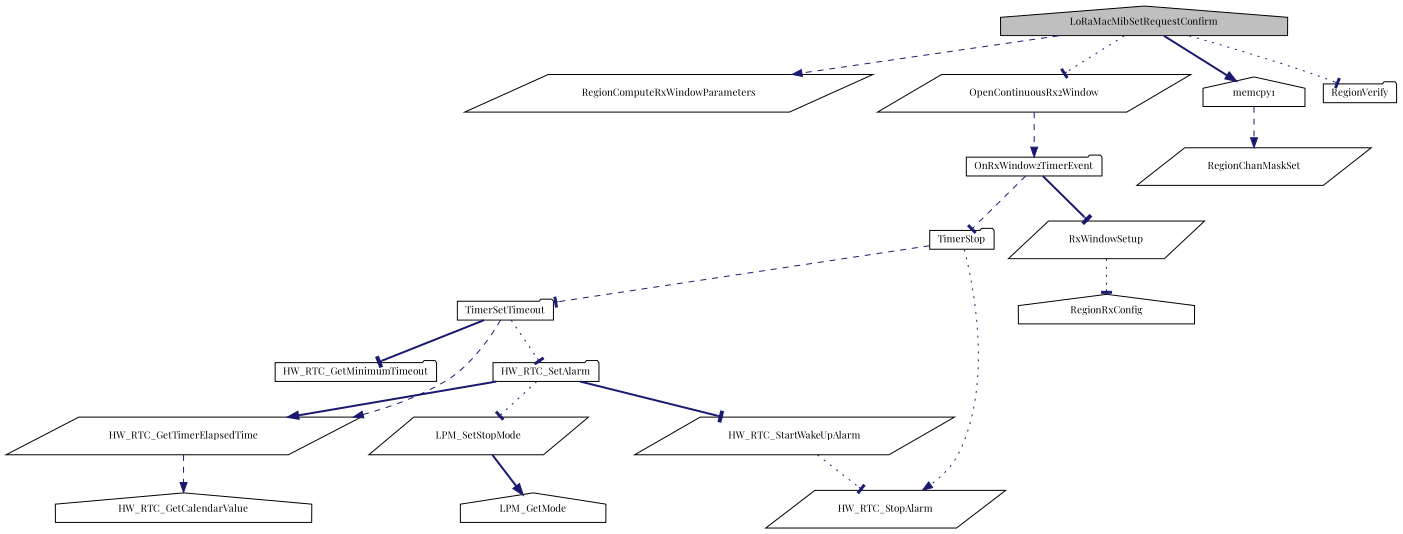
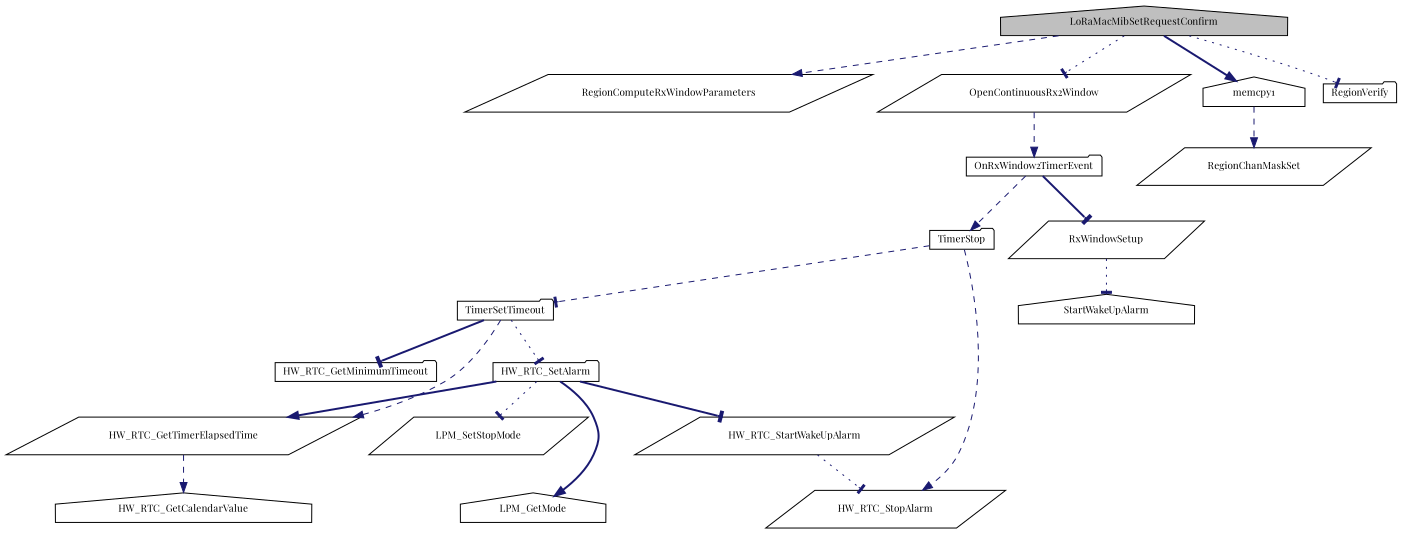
  digraph {
    fontname="Playfair Display"
    rankdir=TB
    node [color=black fillcolor=white fontname="Playfair Display" fontsize=10 shape=parallelogram style=filled]
    edge [arrowhead=tee color=midnightblue fontname="Playfair Display" fontsize=10 labelfontname=Helvetica labelfontsize=10 style=dashed]
    n1 [fillcolor=grey75 fontcolor=black height=0.2 label=LoRaMacMibSetRequestConfirm shape=house width=0.4]
    n2 [height=0.2 label=RegionComputeRxWindowParameters width=0.4]
    n3 [height=0.2 label=OpenContinuousRx2Window width=0.4]
    n4 [height=0.2 label=memcpy1 shape=house width=0.4]
    n5 [height=0.2 label=RegionVerify shape=folder width=0.4]
    n6 [height=0.2 label=OnRxWindow2TimerEvent shape=folder width=0.4]
    n7 [height=0.2 label=RegionChanMaskSet width=0.4]
    n8 [height=0.2 label=TimerStop shape=folder width=0.4]
    n9 [height=0.2 label=RxWindowSetup width=0.4]
    n10 [height=0.2 label=TimerSetTimeout shape=folder width=0.4]
    n11 [height=0.2 label=HW_RTC_StopAlarm width=0.4]
-   n12 [height=0.2 label=RegionRxConfig shape=house width=0.4]
+   n12 [height=0.2 label=StartWakeUpAlarm shape=house width=0.4]
    n13 [height=0.2 label=HW_RTC_GetMinimumTimeout shape=folder width=0.4]
    n14 [height=0.2 label=HW_RTC_GetTimerElapsedTime width=0.4]
    n15 [height=0.2 label=HW_RTC_SetAlarm shape=folder width=0.4]
    n16 [height=0.2 label=HW_RTC_GetCalendarValue shape=house width=0.4]
    n17 [height=0.2 label=LPM_SetStopMode width=0.4]
    n18 [height=0.2 label=LPM_GetMode shape=house width=0.4]
    n19 [height=0.2 label=HW_RTC_StartWakeUpAlarm width=0.4]
    n1 -> n2 [arrowhead=normal]
    n1 -> n3 [style=dotted]
    n1 -> n4 [arrowhead=normal style=bold]
    n1 -> n5 [style=dotted]
    n3 -> n6 [arrowhead=normal]
    n4 -> n7 [arrowhead=normal]
-   n6 -> n8
+   n6 -> n8 [arrowhead=normal]
    n6 -> n9 [style=bold]
    n8 -> n10
-   n8 -> n11 [arrowhead=normal style=dotted]
+   n8 -> n11 [arrowhead=normal]
    n9 -> n12 [style=dotted]
    n10 -> n13 [style=bold]
    n10 -> n14 [arrowhead=normal]
    n10 -> n15 [style=dotted]
    n14 -> n16 [arrowhead=normal]
    n15 -> n14 [arrowhead=normal style=bold]
    n15 -> n17 [style=dotted]
-   n17 -> n18 [arrowhead=normal style=bold]
+   n15 -> n18 [arrowhead=normal style=bold]
    n15 -> n19 [style=bold]
    n19 -> n11 [style=dotted]
  }
